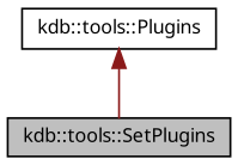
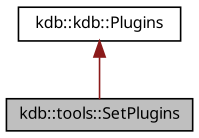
  digraph {
    fontname="Noto Sans"
    node [color=black fontname="Noto Sans" fontsize=10 shape=record style=filled]
    n1 [fillcolor=grey75 fontcolor=black height=0.2 label="kdb::tools::SetPlugins" width=0.4]
-   n2 [fillcolor=white height=0.2 label="kdb::tools::Plugins" width=0.4]
+   n2 [fillcolor=white height=0.2 label="kdb::kdb::Plugins" width=0.4]
    n2 -> n1 [color=firebrick4 dir=back fontname="Noto Sans" fontsize=10 labelfontname=Helvetica labelfontsize=10 style=solid]
  }
